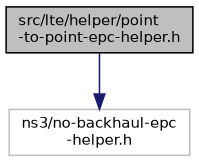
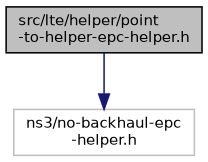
  digraph {
    node [fontname=Helvetica fontsize=10 shape=record style=filled]
-   n1 [color=black fillcolor=grey75 fontcolor=black height=0.2 label="src/lte/helper/point\l-to-point-epc-helper.h" width=0.4]
+   n1 [color=black fillcolor=grey75 fontcolor=black height=0.2 label="src/lte/helper/point\l-to-helper-epc-helper.h" width=0.4]
    n2 [color=grey75 fillcolor=white height=0.2 label="ns3/no-backhaul-epc\l-helper.h" width=0.4]
    n1 -> n2 [color=midnightblue fontname=Helvetica fontsize=10 labelfontname=Helvetica labelfontsize=10 style=solid]
  }
